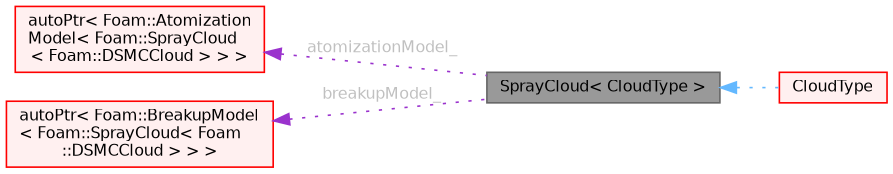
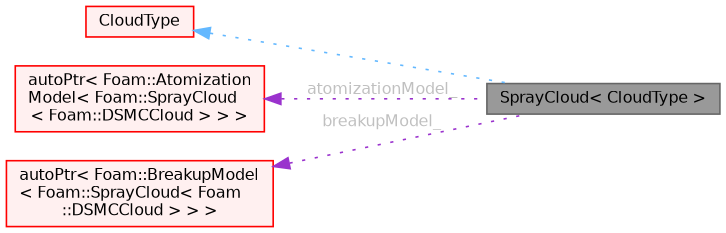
  digraph {
    rankdir=LR
    node [color=red fillcolor="#FFF0F0" fontname=Helvetica fontsize=10 shape=box style=filled]
    edge [color=darkorchid3 dir=back fontname=Helvetica fontsize=10 labelfontname=Helvetica labelfontsize=10 style=dotted fontcolor=grey]
    n1 [color=gray40 fillcolor=grey60 fontcolor=black height=0.2 label="SprayCloud\< CloudType \>" width=0.4]
    n2 [height=0.2 label=CloudType width=0.4]
    n3 [height=0.2 label="autoPtr\< Foam::Atomization\lModel\< Foam::SprayCloud\l\< Foam::DSMCCloud \> \> \>" width=0.4]
    n4 [height=0.2 label="autoPtr\< Foam::BreakupModel\l\< Foam::SprayCloud\< Foam\l::DSMCCloud \> \> \>" width=0.4]
-   n1 -> n2 [color=steelblue1 fontcolor=""]
+   n2 -> n1 [color=steelblue1 fontcolor=""]
    n3 -> n1 [label=" atomizationModel_"]
    n4 -> n1 [label=" breakupModel_"]
  }
